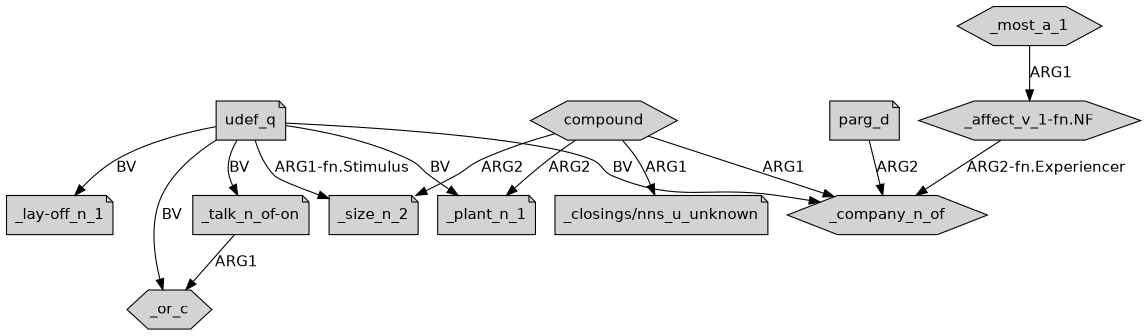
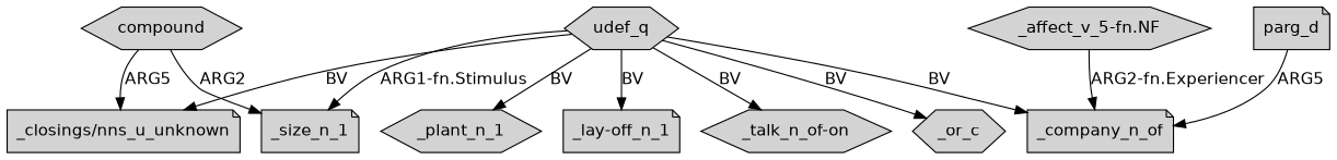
  digraph {
    fontname="DejaVu Sans"
    node [fontname="DejaVu Sans" shape=note style=filled]
    edge [fontname="DejaVu Sans"]
-   udef_q
+   udef_q [shape=hexagon]
    "_closings/nns_u_unknown"
-   "_talk_n_of-on"
-   _size_n_1 [label=_size_n_2]
+   "_talk_n_of-on" [shape=hexagon]
+   _size_n_1
    _or_c [shape=hexagon]
-   _company_n_of [shape=hexagon]
-   _plant_n_1
+   _company_n_of
+   _plant_n_1 [shape=hexagon]
    "_lay-off_n_1"
    compound [shape=hexagon]
    parg_d
-   "_affect_v_1-fn.NF" [shape=hexagon]
-   _most_a_1 [shape=hexagon]
+   "_affect_v_1-fn.NF" [shape=hexagon label="_affect_v_5-fn.NF"]
+   udef_q -> "_closings/nns_u_unknown" [label=BV]
    udef_q -> "_talk_n_of-on" [label=BV]
    udef_q -> _size_n_1 [label="ARG1-fn.Stimulus"]
    udef_q -> _or_c [label=BV]
    udef_q -> _company_n_of [label=BV]
    udef_q -> _plant_n_1 [label=BV]
    udef_q -> "_lay-off_n_1" [label=BV]
-   "_talk_n_of-on" -> _or_c [label=ARG1]
-   compound -> "_closings/nns_u_unknown" [label=ARG1]
+   compound -> "_closings/nns_u_unknown" [label=ARG5]
    compound -> _size_n_1 [label=ARG2]
-   compound -> _company_n_of [label=ARG1]
-   compound -> _plant_n_1 [label=ARG2]
-   parg_d -> _company_n_of [label=ARG2]
+   parg_d -> _company_n_of [label=ARG5]
    "_affect_v_1-fn.NF" -> _company_n_of [label="ARG2-fn.Experiencer"]
-   _most_a_1 -> "_affect_v_1-fn.NF" [label=ARG1]
  }
